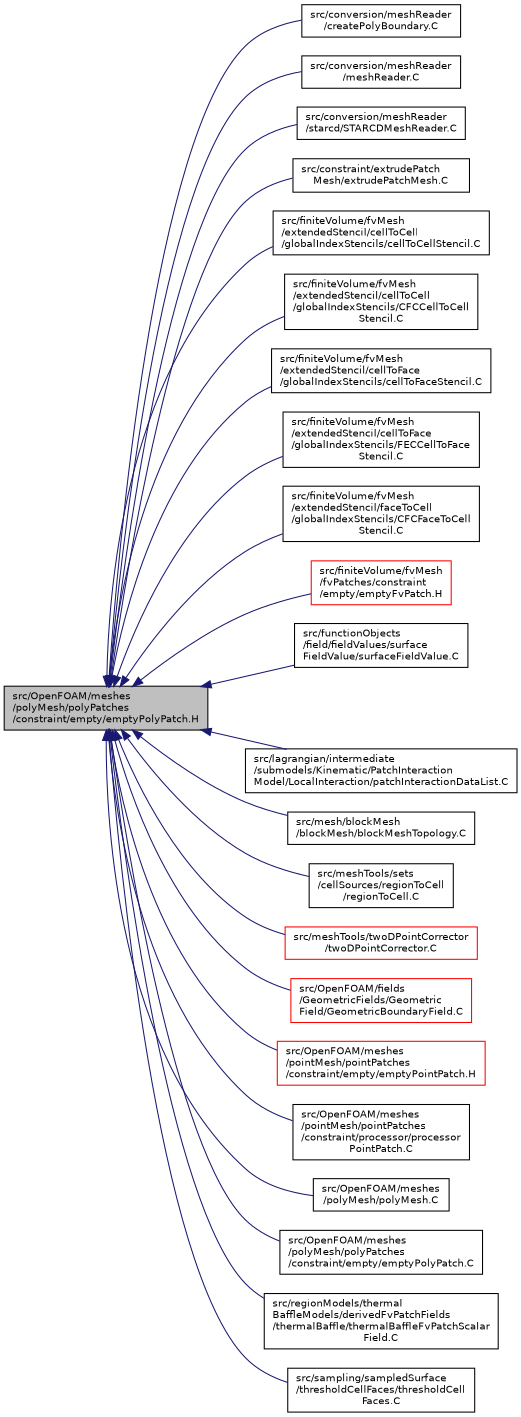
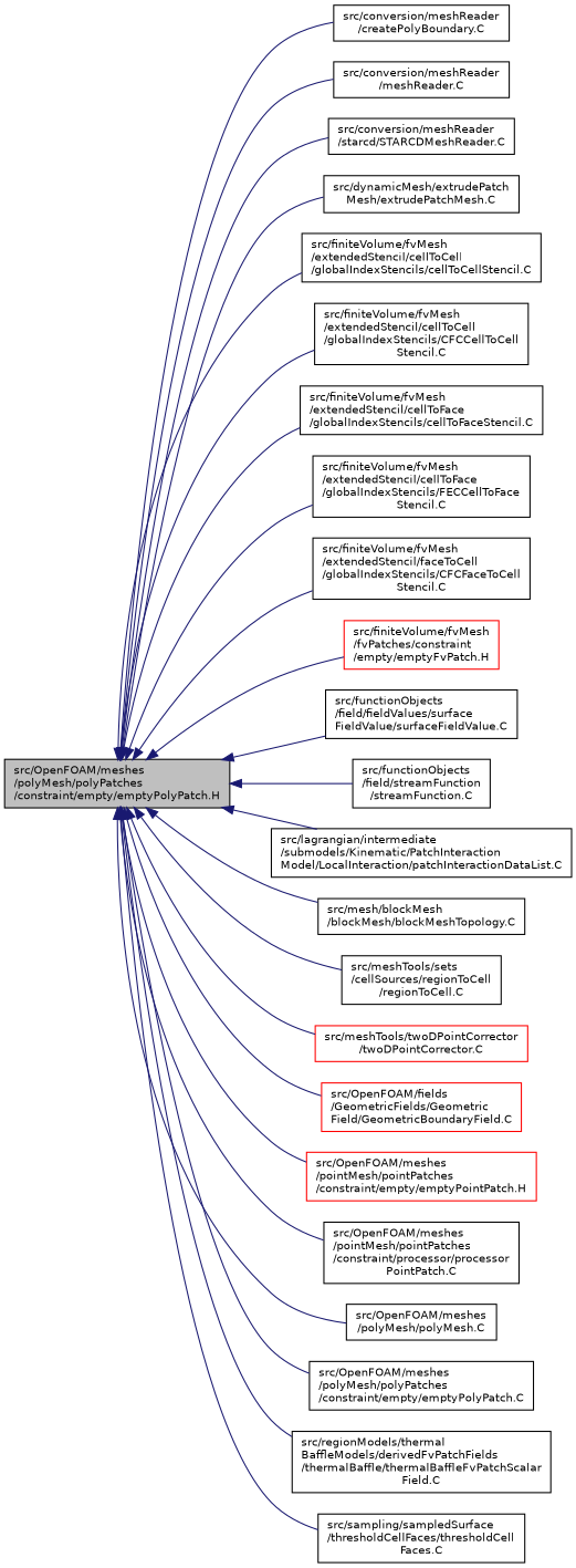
  digraph {
    rankdir=LR
    node [color=black fontname=Helvetica fontsize=10 shape=record]
    edge [color=midnightblue dir=back fontname=Helvetica fontsize=10 labelfontname=Helvetica labelfontsize=10 style=solid]
    n1 [fillcolor=grey75 fontcolor=black height=0.2 label="src/OpenFOAM/meshes\l/polyMesh/polyPatches\l/constraint/empty/emptyPolyPatch.H" style=filled width=0.4]
    n2 [height=0.2 label="src/conversion/meshReader\l/createPolyBoundary.C" width=0.4]
    n3 [height=0.2 label="src/conversion/meshReader\l/meshReader.C" width=0.4]
    n4 [height=0.2 label="src/conversion/meshReader\l/starcd/STARCDMeshReader.C" width=0.4]
-   n5 [height=0.2 label="src/constraint/extrudePatch\lMesh/extrudePatchMesh.C" width=0.4]
+   n5 [height=0.2 label="src/dynamicMesh/extrudePatch\lMesh/extrudePatchMesh.C" width=0.4]
    n6 [height=0.2 label="src/finiteVolume/fvMesh\l/extendedStencil/cellToCell\l/globalIndexStencils/cellToCellStencil.C" width=0.4]
    n7 [height=0.2 label="src/finiteVolume/fvMesh\l/extendedStencil/cellToCell\l/globalIndexStencils/CFCCellToCell\lStencil.C" width=0.4]
    n8 [height=0.2 label="src/finiteVolume/fvMesh\l/extendedStencil/cellToFace\l/globalIndexStencils/cellToFaceStencil.C" width=0.4]
    n9 [height=0.2 label="src/finiteVolume/fvMesh\l/extendedStencil/cellToFace\l/globalIndexStencils/FECCellToFace\lStencil.C" width=0.4]
    n10 [height=0.2 label="src/finiteVolume/fvMesh\l/extendedStencil/faceToCell\l/globalIndexStencils/CFCFaceToCell\lStencil.C" width=0.4]
    n11 [color=red height=0.2 label="src/finiteVolume/fvMesh\l/fvPatches/constraint\l/empty/emptyFvPatch.H" width=0.4]
    n12 [height=0.2 label="src/functionObjects\l/field/fieldValues/surface\lFieldValue/surfaceFieldValue.C" width=0.4]
+   n13 [height=0.2 label="src/functionObjects\l/field/streamFunction\l/streamFunction.C" width=0.4]
    n14 [height=0.2 label="src/lagrangian/intermediate\l/submodels/Kinematic/PatchInteraction\lModel/LocalInteraction/patchInteractionDataList.C" width=0.4]
    n15 [height=0.2 label="src/mesh/blockMesh\l/blockMesh/blockMeshTopology.C" width=0.4]
    n16 [height=0.2 label="src/meshTools/sets\l/cellSources/regionToCell\l/regionToCell.C" width=0.4]
    n17 [color=red height=0.2 label="src/meshTools/twoDPointCorrector\l/twoDPointCorrector.C" width=0.4]
    n18 [color=red height=0.2 label="src/OpenFOAM/fields\l/GeometricFields/Geometric\lField/GeometricBoundaryField.C" width=0.4]
    n19 [color=red height=0.2 label="src/OpenFOAM/meshes\l/pointMesh/pointPatches\l/constraint/empty/emptyPointPatch.H" width=0.4]
    n20 [height=0.2 label="src/OpenFOAM/meshes\l/pointMesh/pointPatches\l/constraint/processor/processor\lPointPatch.C" width=0.4]
    n21 [height=0.2 label="src/OpenFOAM/meshes\l/polyMesh/polyMesh.C" width=0.4]
    n22 [height=0.2 label="src/OpenFOAM/meshes\l/polyMesh/polyPatches\l/constraint/empty/emptyPolyPatch.C" width=0.4]
    n23 [height=0.2 label="src/regionModels/thermal\lBaffleModels/derivedFvPatchFields\l/thermalBaffle/thermalBaffleFvPatchScalar\lField.C" width=0.4]
    n24 [height=0.2 label="src/sampling/sampledSurface\l/thresholdCellFaces/thresholdCell\lFaces.C" width=0.4]
    n1 -> n2
    n1 -> n3
    n1 -> n4
    n1 -> n5
    n1 -> n6
    n1 -> n7
    n1 -> n8
    n1 -> n9
    n1 -> n10
    n1 -> n11
    n1 -> n12
+   n1 -> n13
    n1 -> n14
    n1 -> n15
    n1 -> n16
    n1 -> n17
    n1 -> n18
    n1 -> n19
    n1 -> n20
    n1 -> n21
    n1 -> n22
    n1 -> n23
    n1 -> n24
  }
